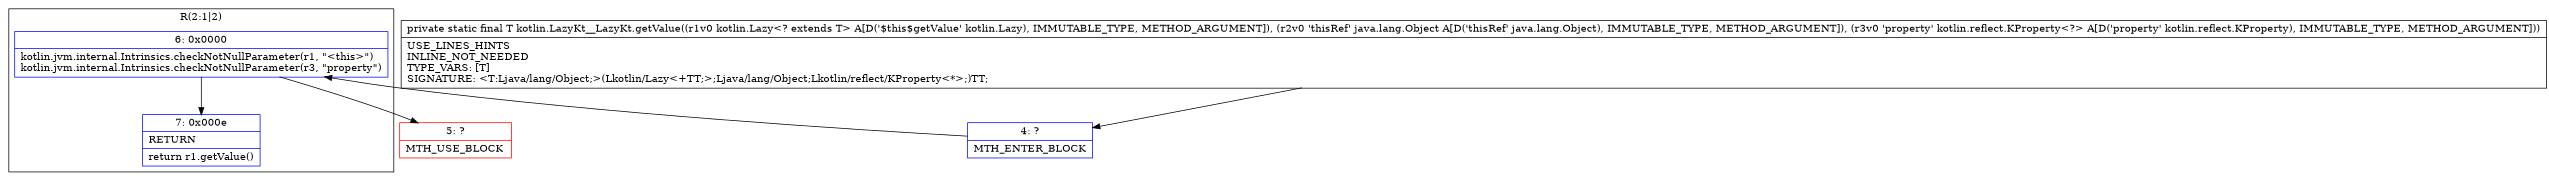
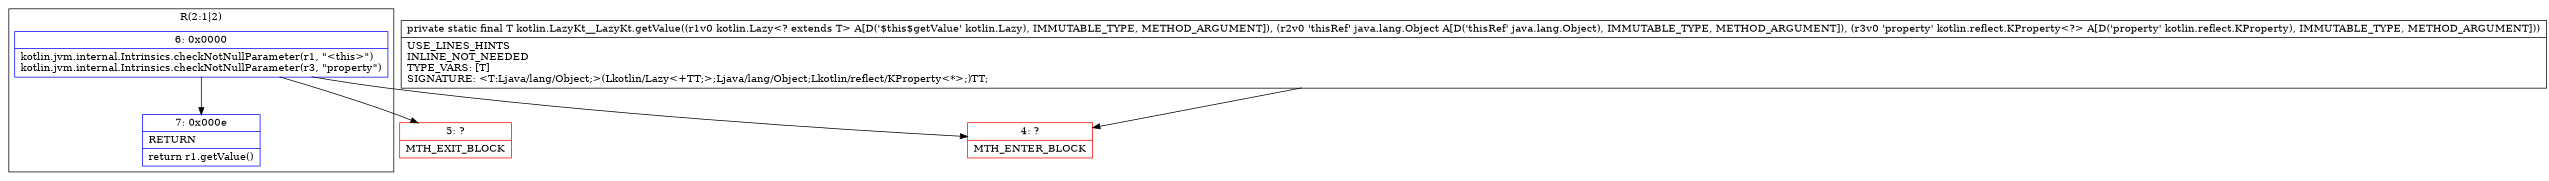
  digraph {
    node [color=blue shape=record]
    n1 [label="{6\:\ 0x0000|kotlin.jvm.internal.Intrinsics.checkNotNullParameter(r1, \"\<this\>\")\lkotlin.jvm.internal.Intrinsics.checkNotNullParameter(r3, \"property\")\l}"]
    n2 [label="{7\:\ 0x000e|RETURN\l|return r1.getValue()\l}"]
-   n3 [color=red label="{5\:\ ?|MTH_USE_BLOCK\l}"]
-   n4 [label="{4\:\ ?|MTH_ENTER_BLOCK\l}"]
+   n3 [color=red label="{5\:\ ?|MTH_EXIT_BLOCK\l}"]
+   n4 [color=red label="{4\:\ ?|MTH_ENTER_BLOCK\l}"]
    n5 [label="{private static final T kotlin.LazyKt__LazyKt.getValue((r1v0 kotlin.Lazy\<? extends T\> A[D('$this$getValue' kotlin.Lazy), IMMUTABLE_TYPE, METHOD_ARGUMENT]), (r2v0 'thisRef' java.lang.Object A[D('thisRef' java.lang.Object), IMMUTABLE_TYPE, METHOD_ARGUMENT]), (r3v0 'property' kotlin.reflect.KProperty\<?\> A[D('property' kotlin.reflect.KProperty), IMMUTABLE_TYPE, METHOD_ARGUMENT]))  | USE_LINES_HINTS\lINLINE_NOT_NEEDED\lTYPE_VARS: [T]\lSIGNATURE: \<T:Ljava\/lang\/Object;\>(Lkotlin\/Lazy\<+TT;\>;Ljava\/lang\/Object;Lkotlin\/reflect\/KProperty\<*\>;)TT;\l}" color=""]
    subgraph cluster_1 {
      label="R(2:1|2)"
      n1
      n2
    }
    n1 -> n2
    n1 -> n3
-   n4 -> n1
+   n1 -> n4
    n5 -> n4
  }
